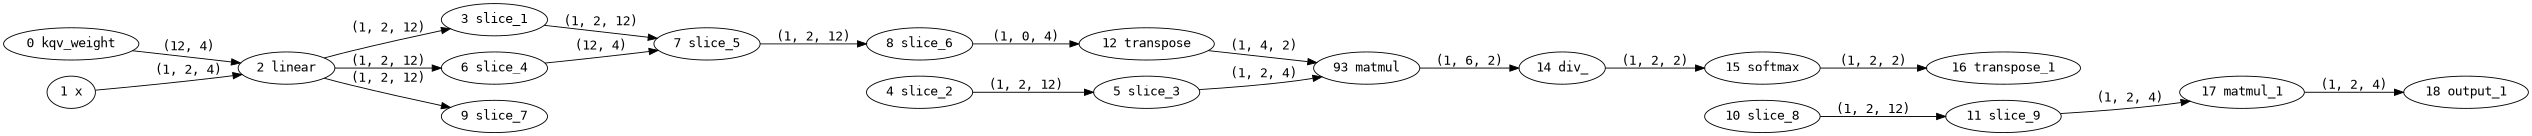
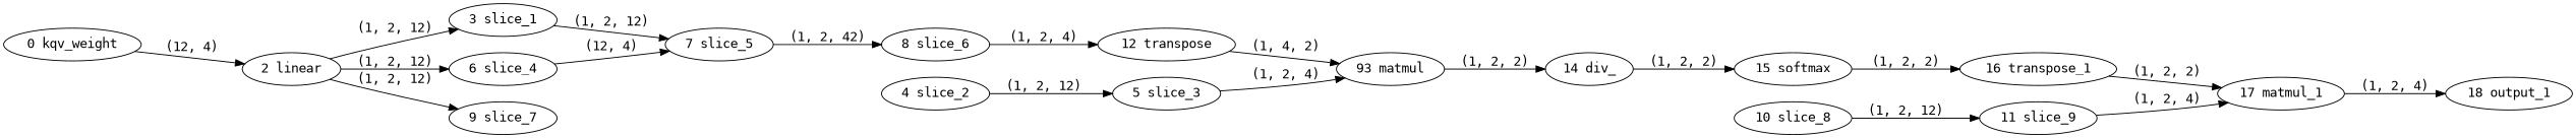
  strict digraph {
    fontname="DejaVu Sans Mono"
    rankdir=LR
    node [fontname="DejaVu Sans Mono" type=slice]
    edge [fontname="DejaVu Sans Mono" style=solid]
    "0 kqv_weight" [type=get_attr]
    "2 linear" [type=linear]
    "3 slice_1"
    "6 slice_4"
    "9 slice_7"
-   "1 x" [type=input]
    "7 slice_5"
    "4 slice_2"
    "5 slice_3"
    n10 [label="93 matmul" type=matmul]
    "14 div_" [type=div_]
    "8 slice_6"
    "12 transpose" [type=transpose]
    "10 slice_8"
    "11 slice_9"
    "17 matmul_1" [type=matmul]
    "18 output_1" [type=output]
    "15 softmax" [type=softmax]
    "16 transpose_1" [type=transpose]
    "0 kqv_weight" -> "2 linear" [label="(12, 4)"]
    "2 linear" -> "3 slice_1" [label="(1, 2, 12)"]
    "2 linear" -> "6 slice_4" [label="(1, 2, 12)"]
    "2 linear" -> "9 slice_7" [label="(1, 2, 12)"]
    "3 slice_1" -> "7 slice_5" [label="(1, 2, 12)"]
    "6 slice_4" -> "7 slice_5" [label="(12, 4)"]
-   "1 x" -> "2 linear" [label="(1, 2, 4)"]
-   "7 slice_5" -> "8 slice_6" [label="(1, 2, 12)"]
+   "7 slice_5" -> "8 slice_6" [label="(1, 2, 42)"]
    "4 slice_2" -> "5 slice_3" [label="(1, 2, 12)"]
    "5 slice_3" -> n10 [label="(1, 2, 4)"]
-   n10 -> "14 div_" [label="(1, 6, 2)"]
+   n10 -> "14 div_" [label="(1, 2, 2)"]
    "14 div_" -> "15 softmax" [label="(1, 2, 2)"]
-   "8 slice_6" -> "12 transpose" [label="(1, 0, 4)"]
+   "8 slice_6" -> "12 transpose" [label="(1, 2, 4)"]
    "12 transpose" -> n10 [label="(1, 4, 2)"]
    "10 slice_8" -> "11 slice_9" [label="(1, 2, 12)"]
    "11 slice_9" -> "17 matmul_1" [label="(1, 2, 4)"]
    "17 matmul_1" -> "18 output_1" [label="(1, 2, 4)"]
    "15 softmax" -> "16 transpose_1" [label="(1, 2, 2)"]
+   "16 transpose_1" -> "17 matmul_1" [label="(1, 2, 2)"]
  }
